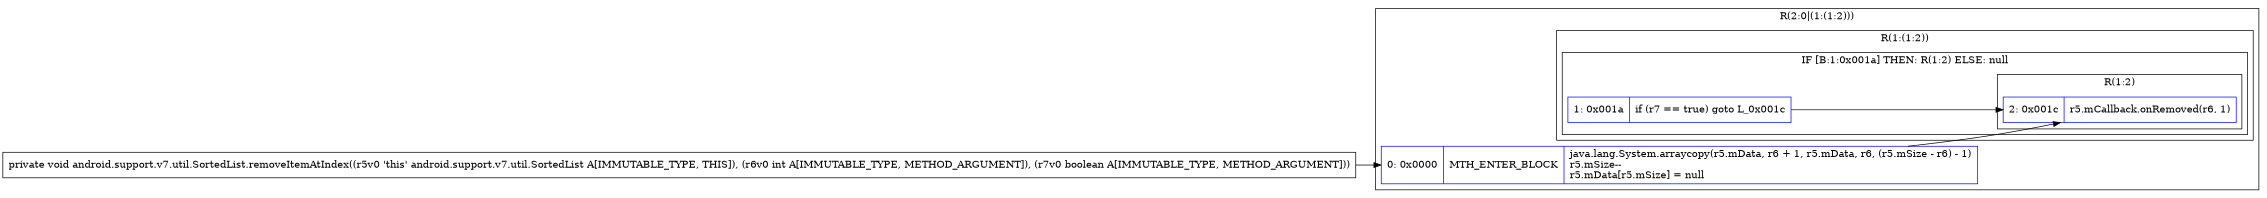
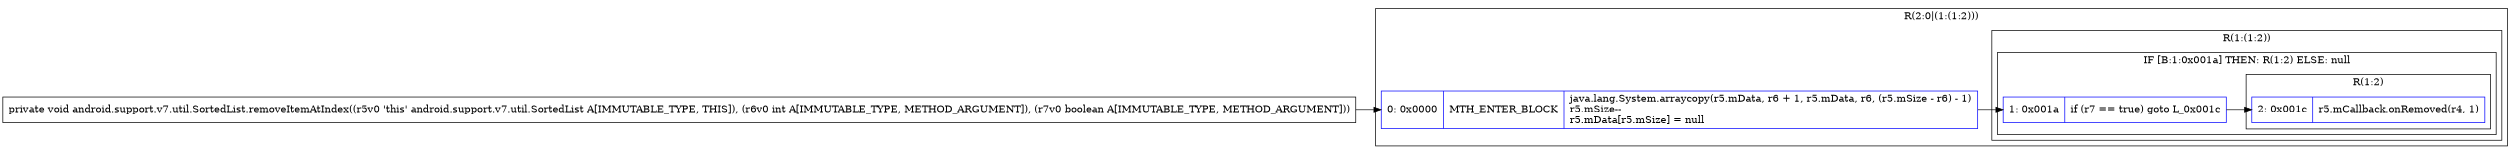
  digraph {
    rankdir=LR
    node [color=blue shape=record]
-   n1 [label="{2\:\ 0x001c|r5.mCallback.onRemoved(r6, 1)\l}"]
+   n1 [label="{2\:\ 0x001c|r5.mCallback.onRemoved(r4, 1)\l}"]
    n2 [label="{1\:\ 0x001a|if (r7 == true) goto L_0x001c\l}"]
    n3 [label="{0\:\ 0x0000|MTH_ENTER_BLOCK\l|java.lang.System.arraycopy(r5.mData, r6 + 1, r5.mData, r6, (r5.mSize \- r6) \- 1)\lr5.mSize\-\-\lr5.mData[r5.mSize] = null\l}"]
    n4 [label="{private void android.support.v7.util.SortedList.removeItemAtIndex((r5v0 'this' android.support.v7.util.SortedList A[IMMUTABLE_TYPE, THIS]), (r6v0 int A[IMMUTABLE_TYPE, METHOD_ARGUMENT]), (r7v0 boolean A[IMMUTABLE_TYPE, METHOD_ARGUMENT])) }" color=""]
    subgraph cluster_1 {
      label="R(2:0|(1:(1:2)))"
      n3
      subgraph cluster_2 {
        label="R(1:(1:2))"
        subgraph cluster_3 {
          label="IF [B:1:0x001a] THEN: R(1:2) ELSE: null"
          n2
          subgraph cluster_4 {
            label="R(1:2)"
            n1
          }
        }
      }
    }
    n2 -> n1
-   n3 -> n1
+   n3 -> n2
    n4 -> n3
  }
